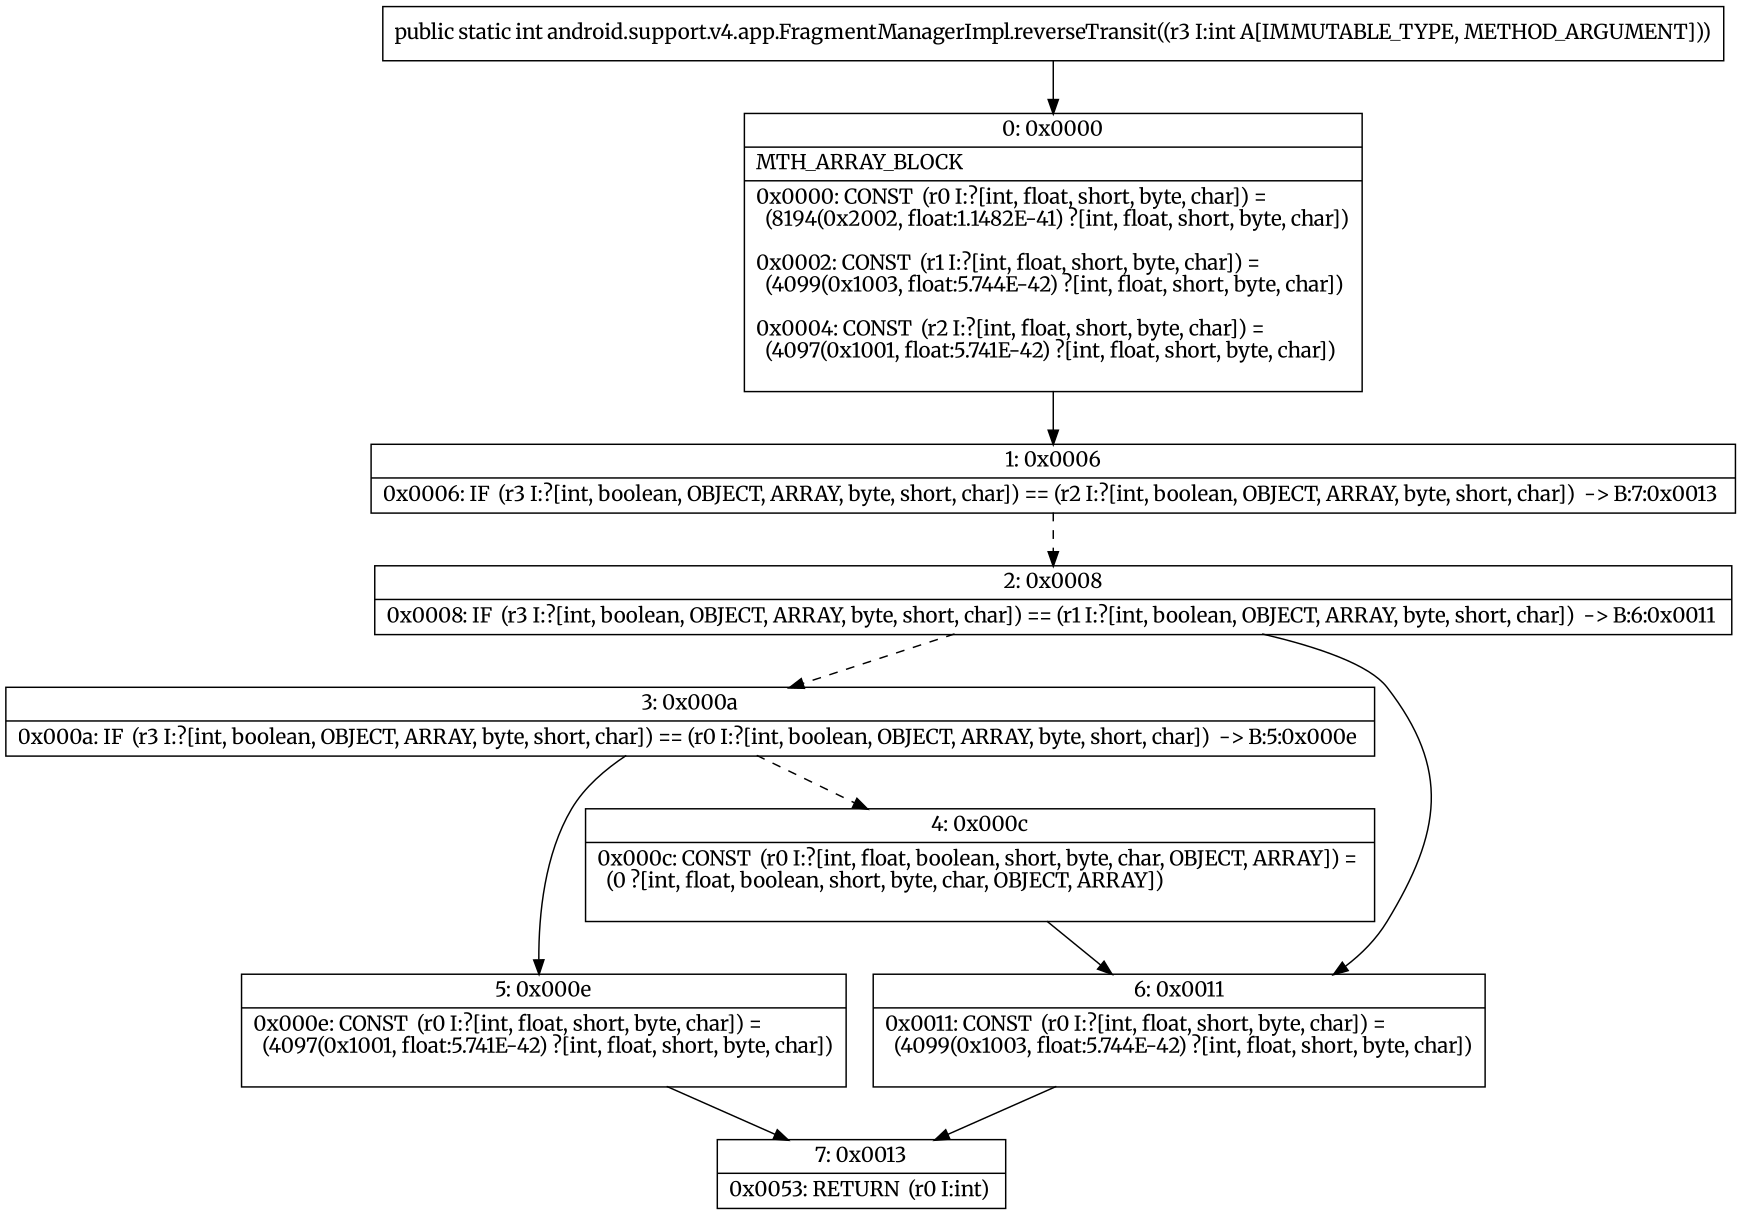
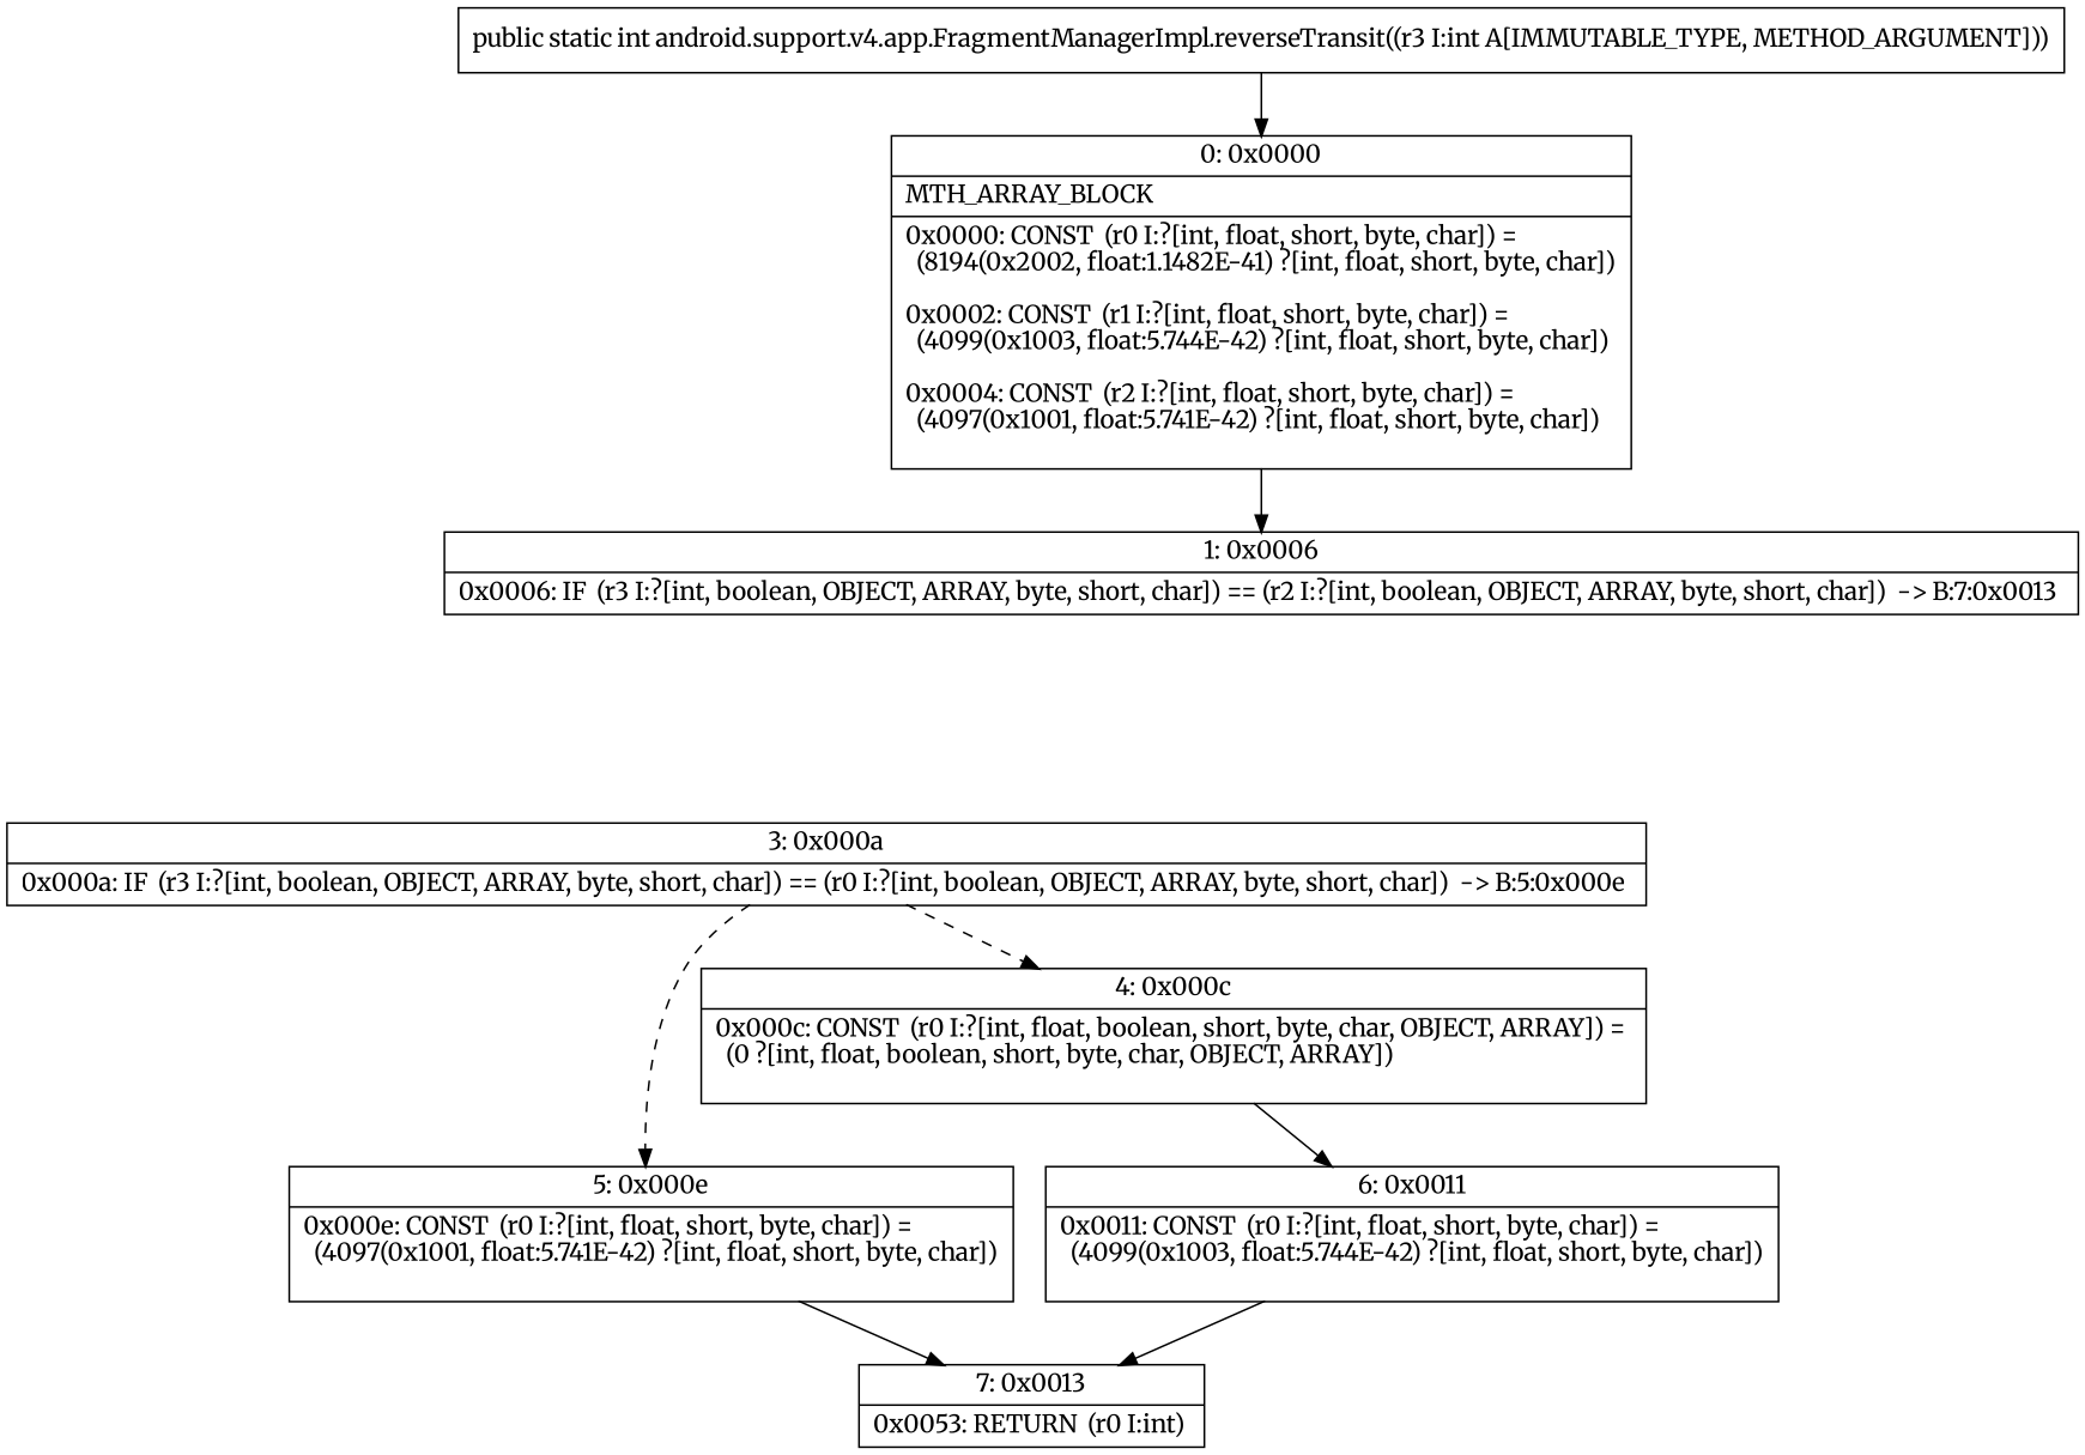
  digraph {
    fontname=Merriweather
    node [fontname=Merriweather shape=record]
    edge [fontname=Merriweather]
    n1 [label="{0\:\ 0x0000|MTH_ARRAY_BLOCK\l|0x0000: CONST  (r0 I:?[int, float, short, byte, char]) = \l  (8194(0x2002, float:1.1482E\-41) ?[int, float, short, byte, char])\l \l0x0002: CONST  (r1 I:?[int, float, short, byte, char]) = \l  (4099(0x1003, float:5.744E\-42) ?[int, float, short, byte, char])\l \l0x0004: CONST  (r2 I:?[int, float, short, byte, char]) = \l  (4097(0x1001, float:5.741E\-42) ?[int, float, short, byte, char])\l \l}"]
    n2 [label="{1\:\ 0x0006|0x0006: IF  (r3 I:?[int, boolean, OBJECT, ARRAY, byte, short, char]) == (r2 I:?[int, boolean, OBJECT, ARRAY, byte, short, char])  \-\> B:7:0x0013 \l}"]
-   n3 [label="{2\:\ 0x0008|0x0008: IF  (r3 I:?[int, boolean, OBJECT, ARRAY, byte, short, char]) == (r1 I:?[int, boolean, OBJECT, ARRAY, byte, short, char])  \-\> B:6:0x0011 \l}"]
    n4 [label="{3\:\ 0x000a|0x000a: IF  (r3 I:?[int, boolean, OBJECT, ARRAY, byte, short, char]) == (r0 I:?[int, boolean, OBJECT, ARRAY, byte, short, char])  \-\> B:5:0x000e \l}"]
    n5 [label="{6\:\ 0x0011|0x0011: CONST  (r0 I:?[int, float, short, byte, char]) = \l  (4099(0x1003, float:5.744E\-42) ?[int, float, short, byte, char])\l \l}"]
    n6 [label="{7\:\ 0x0013|0x0053: RETURN  (r0 I:int) \l}"]
    n7 [label="{4\:\ 0x000c|0x000c: CONST  (r0 I:?[int, float, boolean, short, byte, char, OBJECT, ARRAY]) = \l  (0 ?[int, float, boolean, short, byte, char, OBJECT, ARRAY])\l \l}"]
    n8 [label="{5\:\ 0x000e|0x000e: CONST  (r0 I:?[int, float, short, byte, char]) = \l  (4097(0x1001, float:5.741E\-42) ?[int, float, short, byte, char])\l \l}"]
    n9 [label="{public static int android.support.v4.app.FragmentManagerImpl.reverseTransit((r3 I:int A[IMMUTABLE_TYPE, METHOD_ARGUMENT])) }"]
    n1 -> n2
-   n2 -> n3 [style=dashed]
-   n3 -> n4 [style=dashed]
-   n3 -> n5
    n4 -> n7 [style=dashed]
-   n4 -> n8
+   n4 -> n8 [style=dashed]
    n5 -> n6
    n7 -> n5
    n8 -> n6
    n9 -> n1
  }
